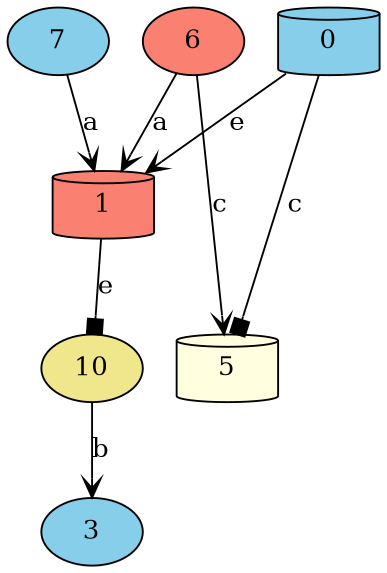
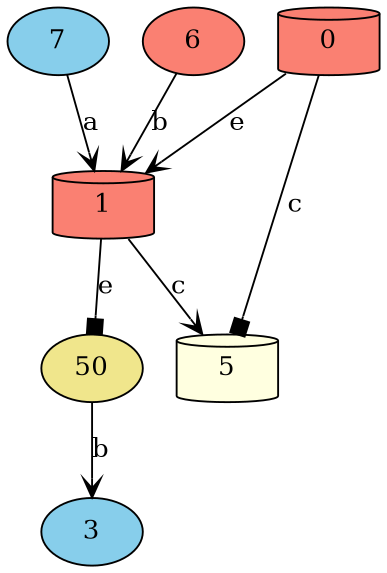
  strict digraph {
    node [fillcolor=skyblue shape=ellipse style=filled]
    edge [arrowhead=vee]
    1 [fillcolor=salmon shape=cylinder]
    5 [fillcolor=lightyellow shape=cylinder]
-   10 [fillcolor=khaki]
+   10 [fillcolor=khaki label=50]
    3
-   0 [shape=cylinder]
+   0 [fillcolor=salmon shape=cylinder]
    7
    6 [fillcolor=salmon]
-   6 -> 5 [label=c]
+   1 -> 5 [label=c]
    1 -> 10 [arrowhead=box label=e]
    10 -> 3 [label=b]
    0 -> 1 [label=e]
    0 -> 5 [arrowhead=box label=c]
    7 -> 1 [label=a]
-   6 -> 1 [label=a]
+   6 -> 1 [label=b]
  }
